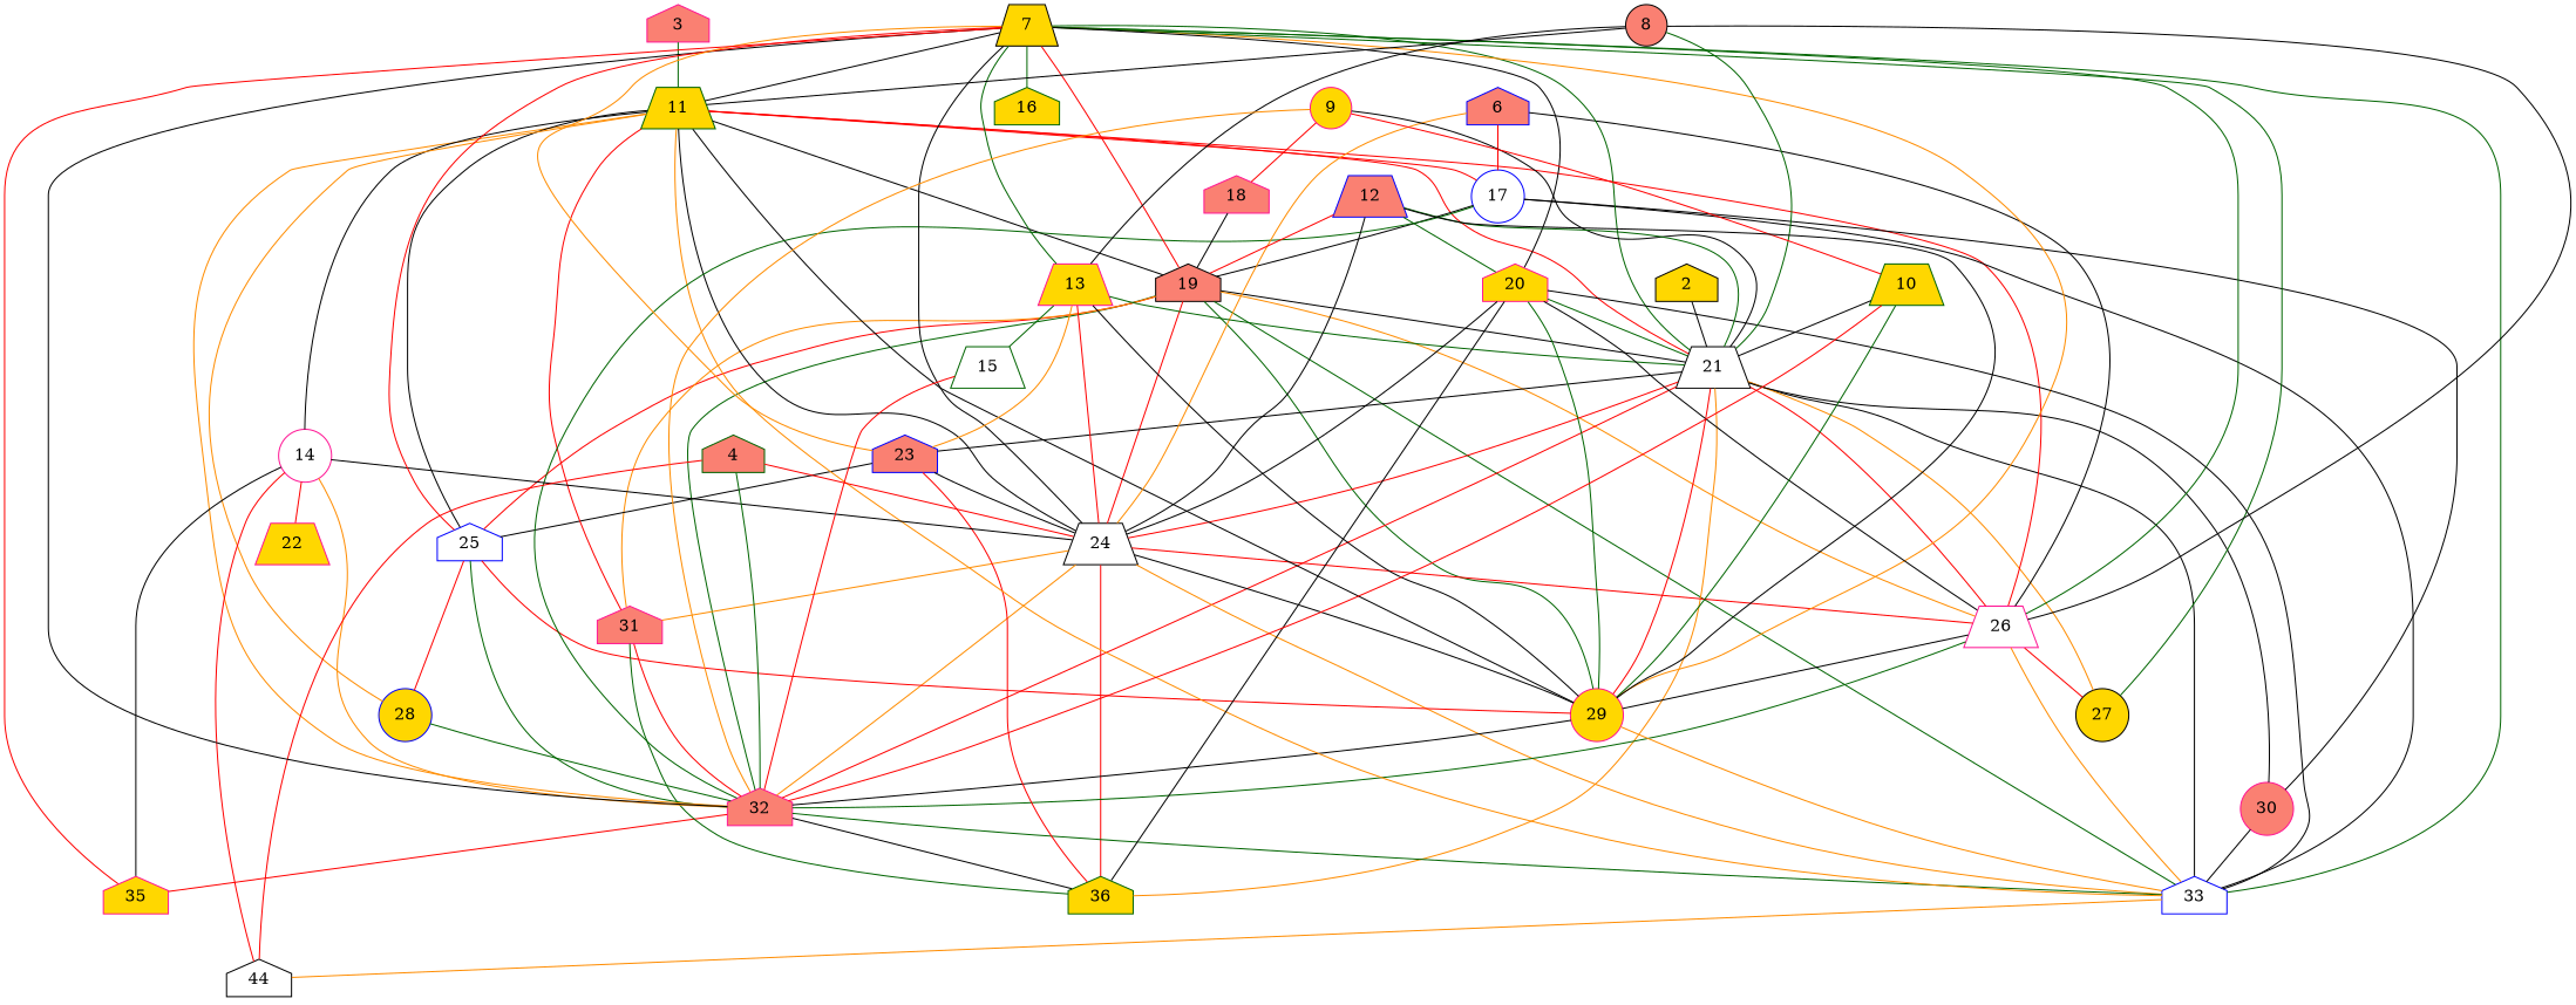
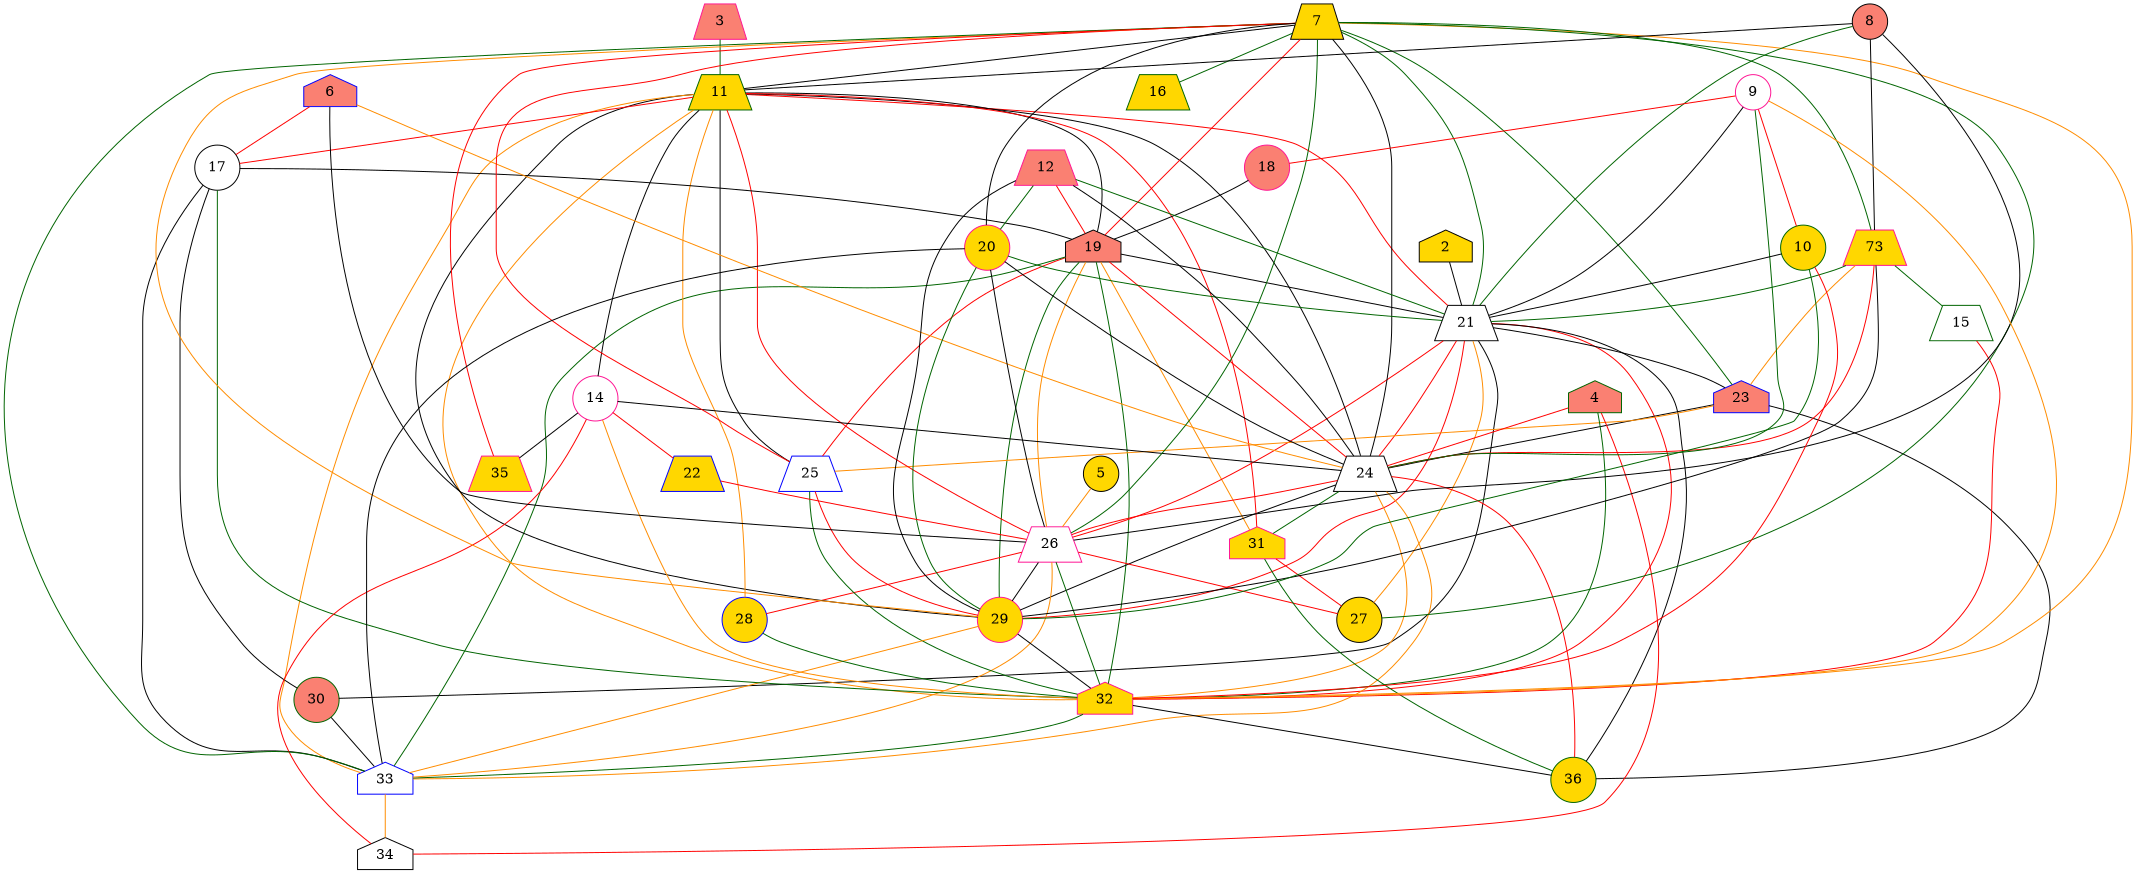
  graph {
    node [color=deeppink fillcolor=gold shape=house style=filled]
    edge [color=black weight=1.0]
    19 [color=black fillcolor=salmon]
    21 [color=black fillcolor=white shape=trapezium]
    24 [color=black fillcolor=white shape=trapezium]
-   32 [fillcolor=salmon]
+   32
    26 [fillcolor=white shape=trapezium]
-   25 [color=blue fillcolor=white]
+   25 [color=blue fillcolor=white shape=trapezium]
    29 [shape=circle]
    33 [color=blue fillcolor=white]
-   31 [fillcolor=salmon]
+   31
    2 [color=black]
    23 [color=blue fillcolor=salmon]
    27 [color=black shape=circle]
-   30 [fillcolor=salmon shape=circle]
-   36 [color=darkgreen]
-   3 [fillcolor=salmon]
+   30 [color=darkgreen fillcolor=salmon shape=circle]
+   36 [color=darkgreen shape=circle]
+   3 [fillcolor=salmon shape=trapezium]
    11 [color=darkgreen shape=trapezium]
-   17 [color=blue fillcolor=white shape=circle]
+   17 [color=black fillcolor=white shape=circle]
    14 [fillcolor=white shape=circle]
    28 [color=blue shape=circle]
    4 [color=darkgreen fillcolor=salmon]
-   34 [color=black fillcolor=white label=44]
-   35
+   34 [color=black fillcolor=white]
+   35 [shape=trapezium]
+   5 [color=black shape=circle]
    6 [color=blue fillcolor=salmon]
    7 [color=black shape=trapezium]
-   13 [shape=trapezium]
-   16 [color=darkgreen]
-   20
+   13 [shape=trapezium label=73]
+   16 [color=darkgreen shape=trapezium]
+   20 [shape=circle]
    15 [color=darkgreen fillcolor=white shape=trapezium]
    8 [color=black fillcolor=salmon shape=circle]
-   9 [shape=circle]
-   10 [color=darkgreen shape=trapezium]
-   18 [fillcolor=salmon]
-   22 [shape=trapezium]
-   12 [color=blue fillcolor=salmon shape=trapezium]
+   9 [fillcolor=white shape=circle]
+   10 [color=darkgreen shape=circle]
+   18 [fillcolor=salmon shape=circle]
+   22 [color=blue shape=trapezium]
+   12 [fillcolor=salmon shape=trapezium]
    19 -- 21
    19 -- 24 [color=red]
    19 -- 32 [color=darkgreen weight=3.0]
    19 -- 26 [color=darkorange]
    19 -- 25 [color=red]
    19 -- 29 [color=darkgreen weight=2.0]
    19 -- 33 [color=darkgreen]
    19 -- 31 [color=darkorange]
    21 -- 24 [color=red weight=6.0]
    21 -- 32 [color=red weight=3.0]
    21 -- 26 [color=red weight=2.0]
    21 -- 29 [color=red weight=3.0]
-   21 -- 33 [weight=4.0]
    21 -- 23
    21 -- 27 [color=darkorange]
    21 -- 30
-   21 -- 36 [color=darkorange]
+   21 -- 36
    24 -- 32 [color=darkorange weight=3.0]
    24 -- 26 [color=red weight=2.0]
    24 -- 29 [weight=2.0]
    24 -- 33 [color=darkorange]
-   24 -- 31 [color=darkorange]
+   24 -- 31 [color=darkgreen]
    24 -- 36 [color=red weight=2.0]
    32 -- 33 [color=darkgreen weight=3.0]
    32 -- 36
-   32 -- 35 [color=red]
    26 -- 32 [color=darkgreen weight=3.0]
    26 -- 29
    26 -- 33 [color=darkorange]
    26 -- 27 [color=red]
-   25 -- 28 [color=red]
+   26 -- 28 [color=red]
    25 -- 32 [color=darkgreen weight=2.0]
    25 -- 29 [color=red]
    29 -- 32 [weight=2.0]
    29 -- 33 [color=darkorange]
    33 -- 34 [color=darkorange]
-   31 -- 32 [color=red weight=2.0]
+   31 -- 27 [color=red weight=2.0]
    31 -- 36 [color=darkgreen]
    2 -- 21
    23 -- 24
-   23 -- 25
-   23 -- 36 [color=red]
+   23 -- 25 [color=darkorange]
+   23 -- 36
    30 -- 33 [weight=2.0]
    3 -- 11 [color=darkgreen]
    11 -- 19
    11 -- 21 [color=red]
    11 -- 24 [weight=2.0]
    11 -- 32 [color=darkorange weight=2.0]
    11 -- 26 [color=red]
    11 -- 25 [weight=2.0]
    11 -- 29
    11 -- 33 [color=darkorange]
    11 -- 31 [color=red]
    11 -- 17 [color=red]
    11 -- 14 [weight=3.0]
    11 -- 28 [color=darkorange]
    17 -- 19
    17 -- 32 [color=darkgreen]
    17 -- 33 [weight=2.0]
    17 -- 30
    14 -- 24 [weight=3.0]
    14 -- 32 [color=darkorange]
    14 -- 34 [color=red]
    14 -- 35
    14 -- 22 [color=red]
    28 -- 32 [color=darkgreen weight=3.0]
    4 -- 24 [color=red]
    4 -- 32 [color=darkgreen]
    4 -- 34 [color=red]
+   5 -- 26 [color=darkorange]
    6 -- 24 [color=darkorange]
    6 -- 26
    6 -- 17 [color=red]
    7 -- 19 [color=red]
    7 -- 21 [color=darkgreen weight=2.0]
    7 -- 24 [weight=3.0]
-   7 -- 32 [weight=2.0]
+   7 -- 32 [color=darkorange weight=2.0]
    7 -- 26 [color=darkgreen weight=2.0]
    7 -- 25 [color=red]
    7 -- 29 [color=darkorange]
    7 -- 33 [color=darkgreen]
-   7 -- 23 [color=darkorange]
+   7 -- 23 [color=darkgreen]
    7 -- 27 [color=darkgreen weight=2.0]
    7 -- 11 [weight=2.0]
    7 -- 35 [color=red]
    7 -- 13 [color=darkgreen]
    7 -- 16 [color=darkgreen]
    7 -- 20 [weight=2.0]
    13 -- 21 [color=darkgreen]
    13 -- 24 [color=red]
    13 -- 29
    13 -- 23 [color=darkorange]
    13 -- 15 [color=darkgreen]
    20 -- 21 [color=darkgreen]
    20 -- 24
    20 -- 26
    20 -- 29 [color=darkgreen]
    20 -- 33
-   20 -- 36
    15 -- 32 [color=red]
    8 -- 21 [color=darkgreen]
    8 -- 26
    8 -- 11
    8 -- 13
    9 -- 21
+   9 -- 24 [color=darkgreen]
    9 -- 32 [color=darkorange]
    9 -- 10 [color=red]
    9 -- 18 [color=red]
    10 -- 21
    10 -- 32 [color=red]
    10 -- 29 [color=darkgreen]
    18 -- 19
+   22 -- 26 [color=red]
    12 -- 19 [color=red]
    12 -- 21 [color=darkgreen]
    12 -- 24
    12 -- 29
    12 -- 20 [color=darkgreen]
  }
